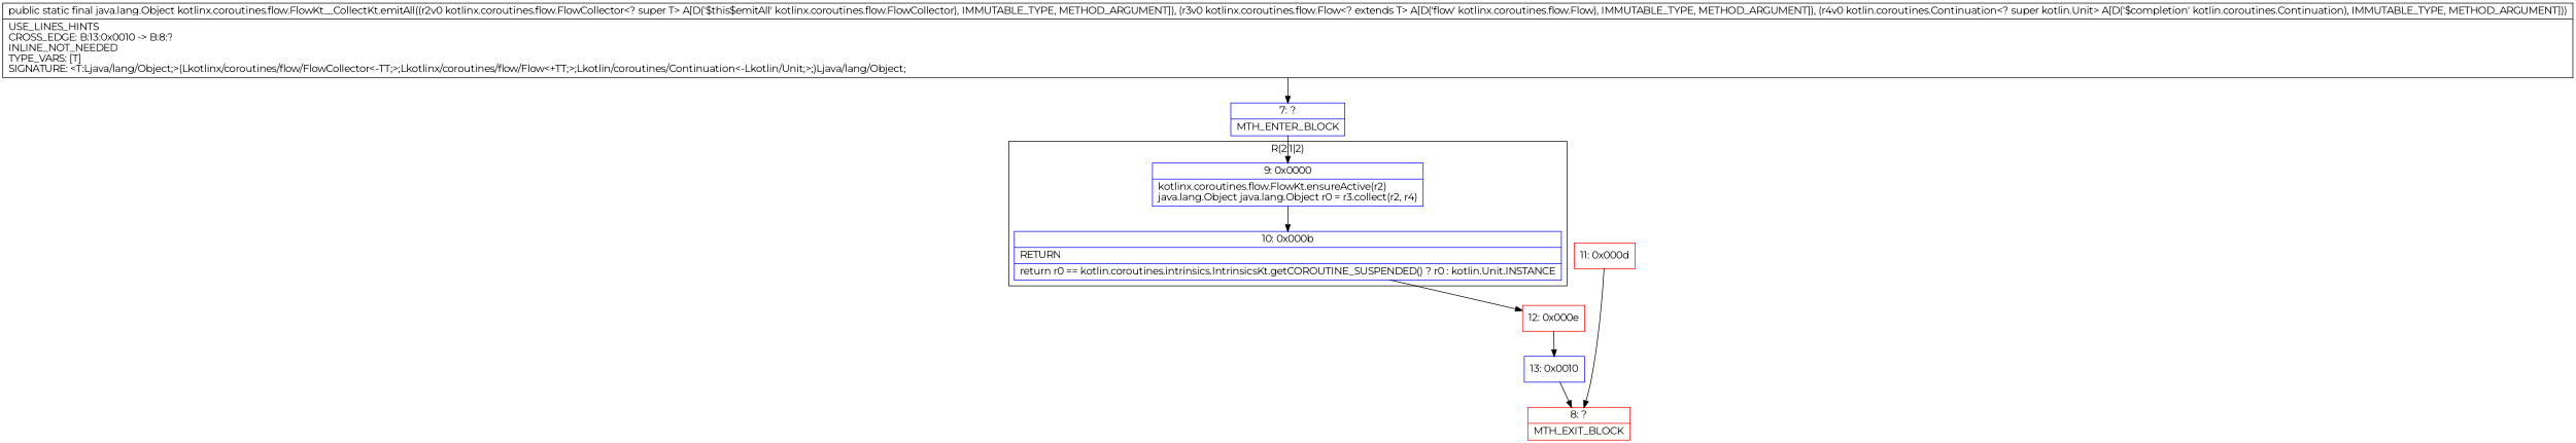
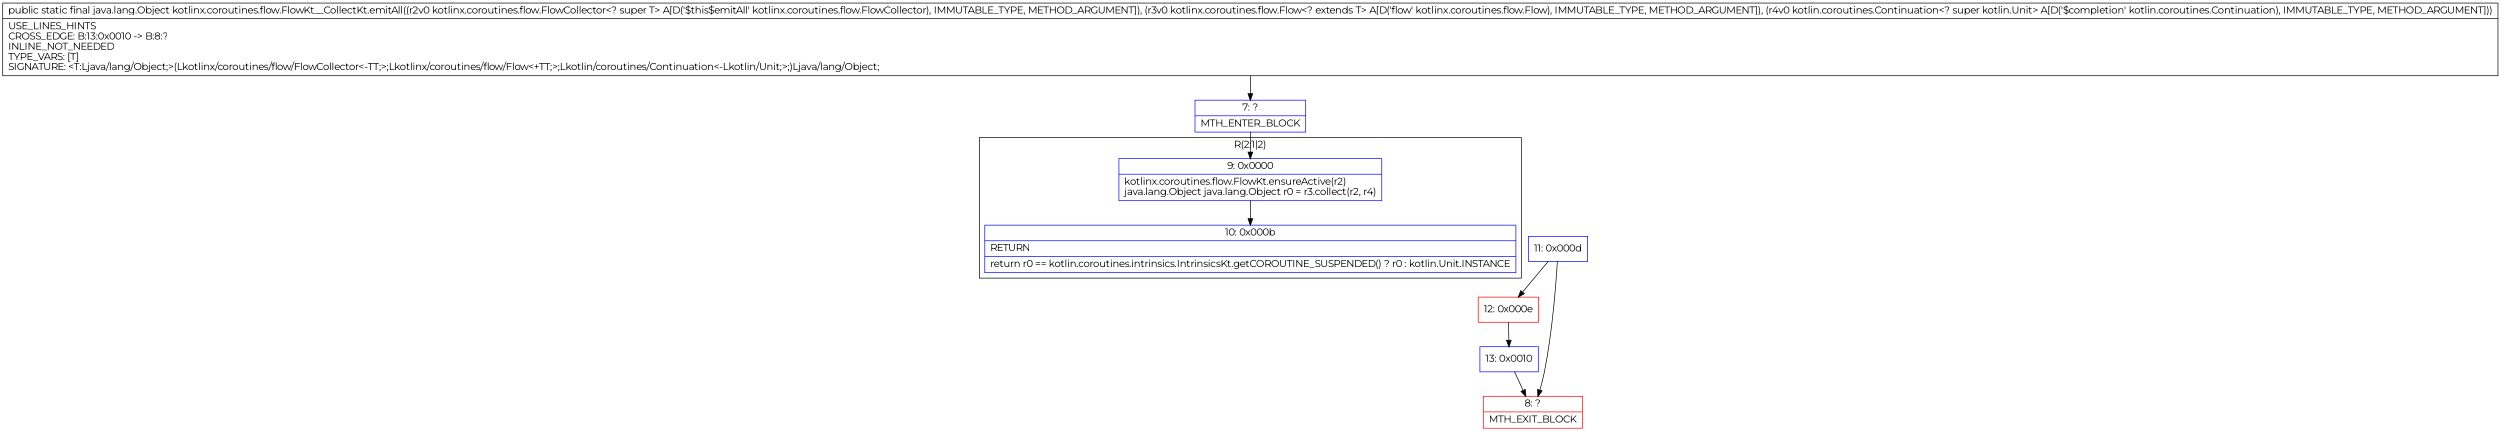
  digraph {
    fontname=Montserrat
    node [color=blue fontname=Montserrat shape=record]
    edge [fontname=Montserrat]
    n1 [label="{9\:\ 0x0000|kotlinx.coroutines.flow.FlowKt.ensureActive(r2)\ljava.lang.Object java.lang.Object r0 = r3.collect(r2, r4)\l}"]
    n2 [label="{10\:\ 0x000b|RETURN\l|return r0 == kotlin.coroutines.intrinsics.IntrinsicsKt.getCOROUTINE_SUSPENDED() ? r0 : kotlin.Unit.INSTANCE\l}"]
    n3 [color=red label="{12\:\ 0x000e}"]
-   n4 [color=red label="{11\:\ 0x000d}"]
+   n4 [label="{11\:\ 0x000d}"]
    n5 [color=red label="{8\:\ ?|MTH_EXIT_BLOCK\l}"]
    n6 [label="{13\:\ 0x0010}"]
    n7 [label="{7\:\ ?|MTH_ENTER_BLOCK\l}"]
    n8 [label="{public static final java.lang.Object kotlinx.coroutines.flow.FlowKt__CollectKt.emitAll((r2v0 kotlinx.coroutines.flow.FlowCollector\<? super T\> A[D('$this$emitAll' kotlinx.coroutines.flow.FlowCollector), IMMUTABLE_TYPE, METHOD_ARGUMENT]), (r3v0 kotlinx.coroutines.flow.Flow\<? extends T\> A[D('flow' kotlinx.coroutines.flow.Flow), IMMUTABLE_TYPE, METHOD_ARGUMENT]), (r4v0 kotlin.coroutines.Continuation\<? super kotlin.Unit\> A[D('$completion' kotlin.coroutines.Continuation), IMMUTABLE_TYPE, METHOD_ARGUMENT]))  | USE_LINES_HINTS\lCROSS_EDGE: B:13:0x0010 \-\> B:8:?\lINLINE_NOT_NEEDED\lTYPE_VARS: [T]\lSIGNATURE: \<T:Ljava\/lang\/Object;\>(Lkotlinx\/coroutines\/flow\/FlowCollector\<\-TT;\>;Lkotlinx\/coroutines\/flow\/Flow\<+TT;\>;Lkotlin\/coroutines\/Continuation\<\-Lkotlin\/Unit;\>;)Ljava\/lang\/Object;\l}" color=""]
    subgraph cluster_1 {
      label="R(2:1|2)"
      n1
      n2
    }
    n1 -> n2
-   n2 -> n3
+   n4 -> n3
    n3 -> n6
    n4 -> n5
    n6 -> n5
    n7 -> n1
    n8 -> n7
  }
